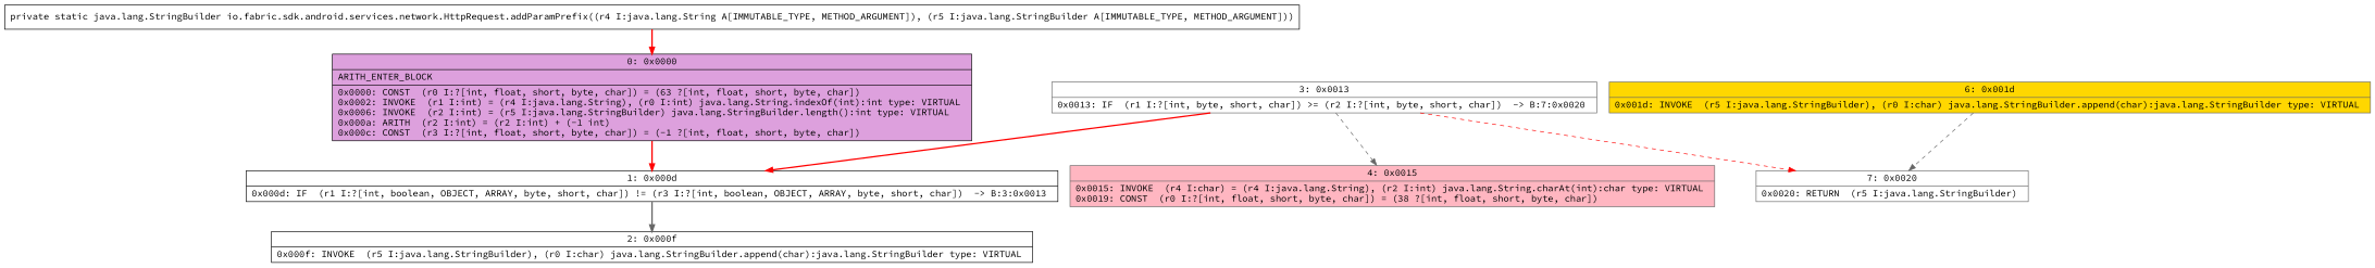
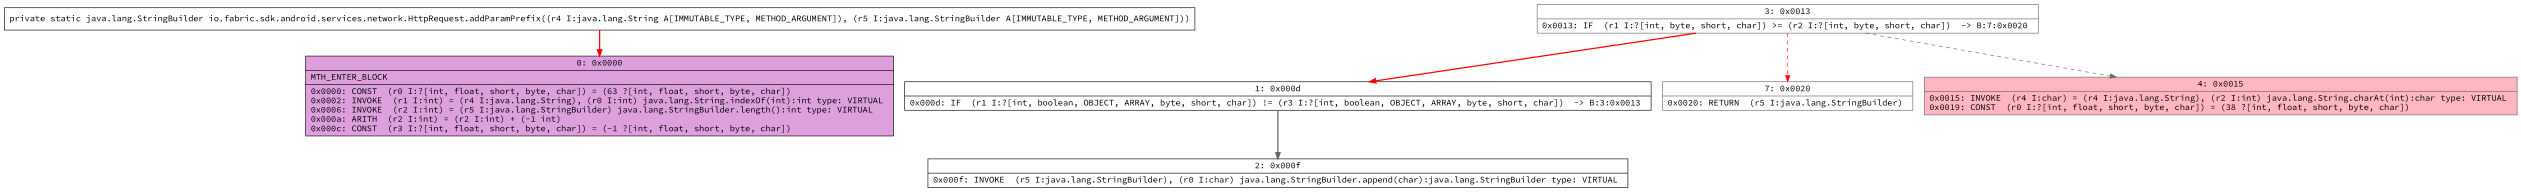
  digraph {
    fontname="Source Code Pro"
    node [color=black fillcolor=white fontname="Source Code Pro" shape=record style=filled]
    edge [color=red fontname="Source Code Pro" style=bold]
-   n1 [fillcolor=plum label="{0\:\ 0x0000|ARITH_ENTER_BLOCK\l|0x0000: CONST  (r0 I:?[int, float, short, byte, char]) = (63 ?[int, float, short, byte, char]) \l0x0002: INVOKE  (r1 I:int) = (r4 I:java.lang.String), (r0 I:int) java.lang.String.indexOf(int):int type: VIRTUAL \l0x0006: INVOKE  (r2 I:int) = (r5 I:java.lang.StringBuilder) java.lang.StringBuilder.length():int type: VIRTUAL \l0x000a: ARITH  (r2 I:int) = (r2 I:int) + (\-1 int) \l0x000c: CONST  (r3 I:?[int, float, short, byte, char]) = (\-1 ?[int, float, short, byte, char]) \l}"]
+   n1 [fillcolor=plum label="{0\:\ 0x0000|MTH_ENTER_BLOCK\l|0x0000: CONST  (r0 I:?[int, float, short, byte, char]) = (63 ?[int, float, short, byte, char]) \l0x0002: INVOKE  (r1 I:int) = (r4 I:java.lang.String), (r0 I:int) java.lang.String.indexOf(int):int type: VIRTUAL \l0x0006: INVOKE  (r2 I:int) = (r5 I:java.lang.StringBuilder) java.lang.StringBuilder.length():int type: VIRTUAL \l0x000a: ARITH  (r2 I:int) = (r2 I:int) + (\-1 int) \l0x000c: CONST  (r3 I:?[int, float, short, byte, char]) = (\-1 ?[int, float, short, byte, char]) \l}"]
    n2 [label="{1\:\ 0x000d|0x000d: IF  (r1 I:?[int, boolean, OBJECT, ARRAY, byte, short, char]) != (r3 I:?[int, boolean, OBJECT, ARRAY, byte, short, char])  \-\> B:3:0x0013 \l}"]
    n3 [label="{2\:\ 0x000f|0x000f: INVOKE  (r5 I:java.lang.StringBuilder), (r0 I:char) java.lang.StringBuilder.append(char):java.lang.StringBuilder type: VIRTUAL \l}"]
    n4 [color=gray40 label="{3\:\ 0x0013|0x0013: IF  (r1 I:?[int, byte, short, char]) \>= (r2 I:?[int, byte, short, char])  \-\> B:7:0x0020 \l}"]
    n5 [color=gray40 label="{7\:\ 0x0020|0x0020: RETURN  (r5 I:java.lang.StringBuilder) \l}"]
    n6 [color=gray40 fillcolor=lightpink label="{4\:\ 0x0015|0x0015: INVOKE  (r4 I:char) = (r4 I:java.lang.String), (r2 I:int) java.lang.String.charAt(int):char type: VIRTUAL \l0x0019: CONST  (r0 I:?[int, float, short, byte, char]) = (38 ?[int, float, short, byte, char]) \l}"]
-   n7 [color=gray40 fillcolor=gold label="{6\:\ 0x001d|0x001d: INVOKE  (r5 I:java.lang.StringBuilder), (r0 I:char) java.lang.StringBuilder.append(char):java.lang.StringBuilder type: VIRTUAL \l}"]
    n8 [label="{private static java.lang.StringBuilder io.fabric.sdk.android.services.network.HttpRequest.addParamPrefix((r4 I:java.lang.String A[IMMUTABLE_TYPE, METHOD_ARGUMENT]), (r5 I:java.lang.StringBuilder A[IMMUTABLE_TYPE, METHOD_ARGUMENT])) }"]
-   n1 -> n2
    n2 -> n3 [color=gray40]
    n4 -> n2
    n4 -> n5 [style=dashed]
    n4 -> n6 [color=gray40 style=dashed]
-   n7 -> n5 [color=gray40 style=dashed]
    n8 -> n1
  }
